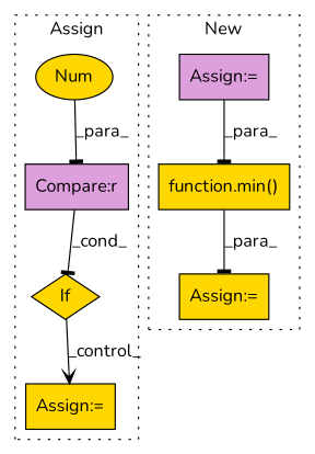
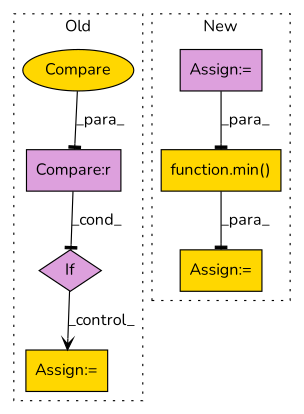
  digraph {
    fontname=Nunito
    node [a=68 fillcolor=gold fontname=Nunito l=3 shape=box style=filled]
    edge [arrowhead=tee fontname=Nunito]
-   n1 [a=96 label=If s=15071 shape=diamond]
+   n1 [a=96 fillcolor=plum label=If s=15071 shape=diamond]
    n2 [a=40 fillcolor=plum l=14 label="Compare:r" s=15074]
    n3 [label="Assign:=" s=15210]
-   n4 [a=76 l=1 label=Num s=15087 shape=ellipse]
+   n4 [a=76 l=1 label=Compare s=15087 shape=ellipse]
    n5 [a=75 l="4,1" label="function.min()" s="15470,15515"]
    n6 [label="Assign:=" s=15467]
    n7 [fillcolor=plum label="Assign:=" s=15418]
    subgraph cluster_1 {
-     label=Assign
+     label=Old
      style=dotted
      n1
      n2
      n3
      n4
    }
    subgraph cluster_2 {
      label=New
      style=dotted
      n5
      n6
      n7
    }
    n1 -> n3 [arrowhead=vee label=_control_]
    n2 -> n1 [label=_cond_]
    n4 -> n2 [label=_para_]
    n5 -> n6 [label=_para_]
    n7 -> n5 [label=_para_]
  }
